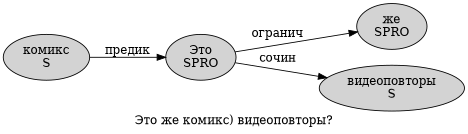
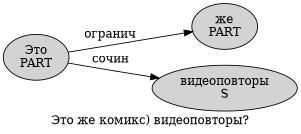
  digraph {
    fontname="DejaVu Serif"
    label="Это же комикс) видеоповторы?"
    rankdir=LR
    node [fillcolor=lightgray fontname="DejaVu Serif" penwidth=1 shape=ellipse style=filled]
    edge [fontname="DejaVu Serif"]
-   n1 [label="Это\nSPRO"]
-   n2 [label="же\nSPRO"]
+   n1 [label="Это\nPART"]
+   n2 [label="же\nPART"]
    n3 [label="видеоповторы\nS"]
-   n4 [label="комикс\nS"]
    n1 -> n2 [label="огранич"]
    n1 -> n3 [label="сочин"]
-   n4 -> n1 [label="предик"]
  }
